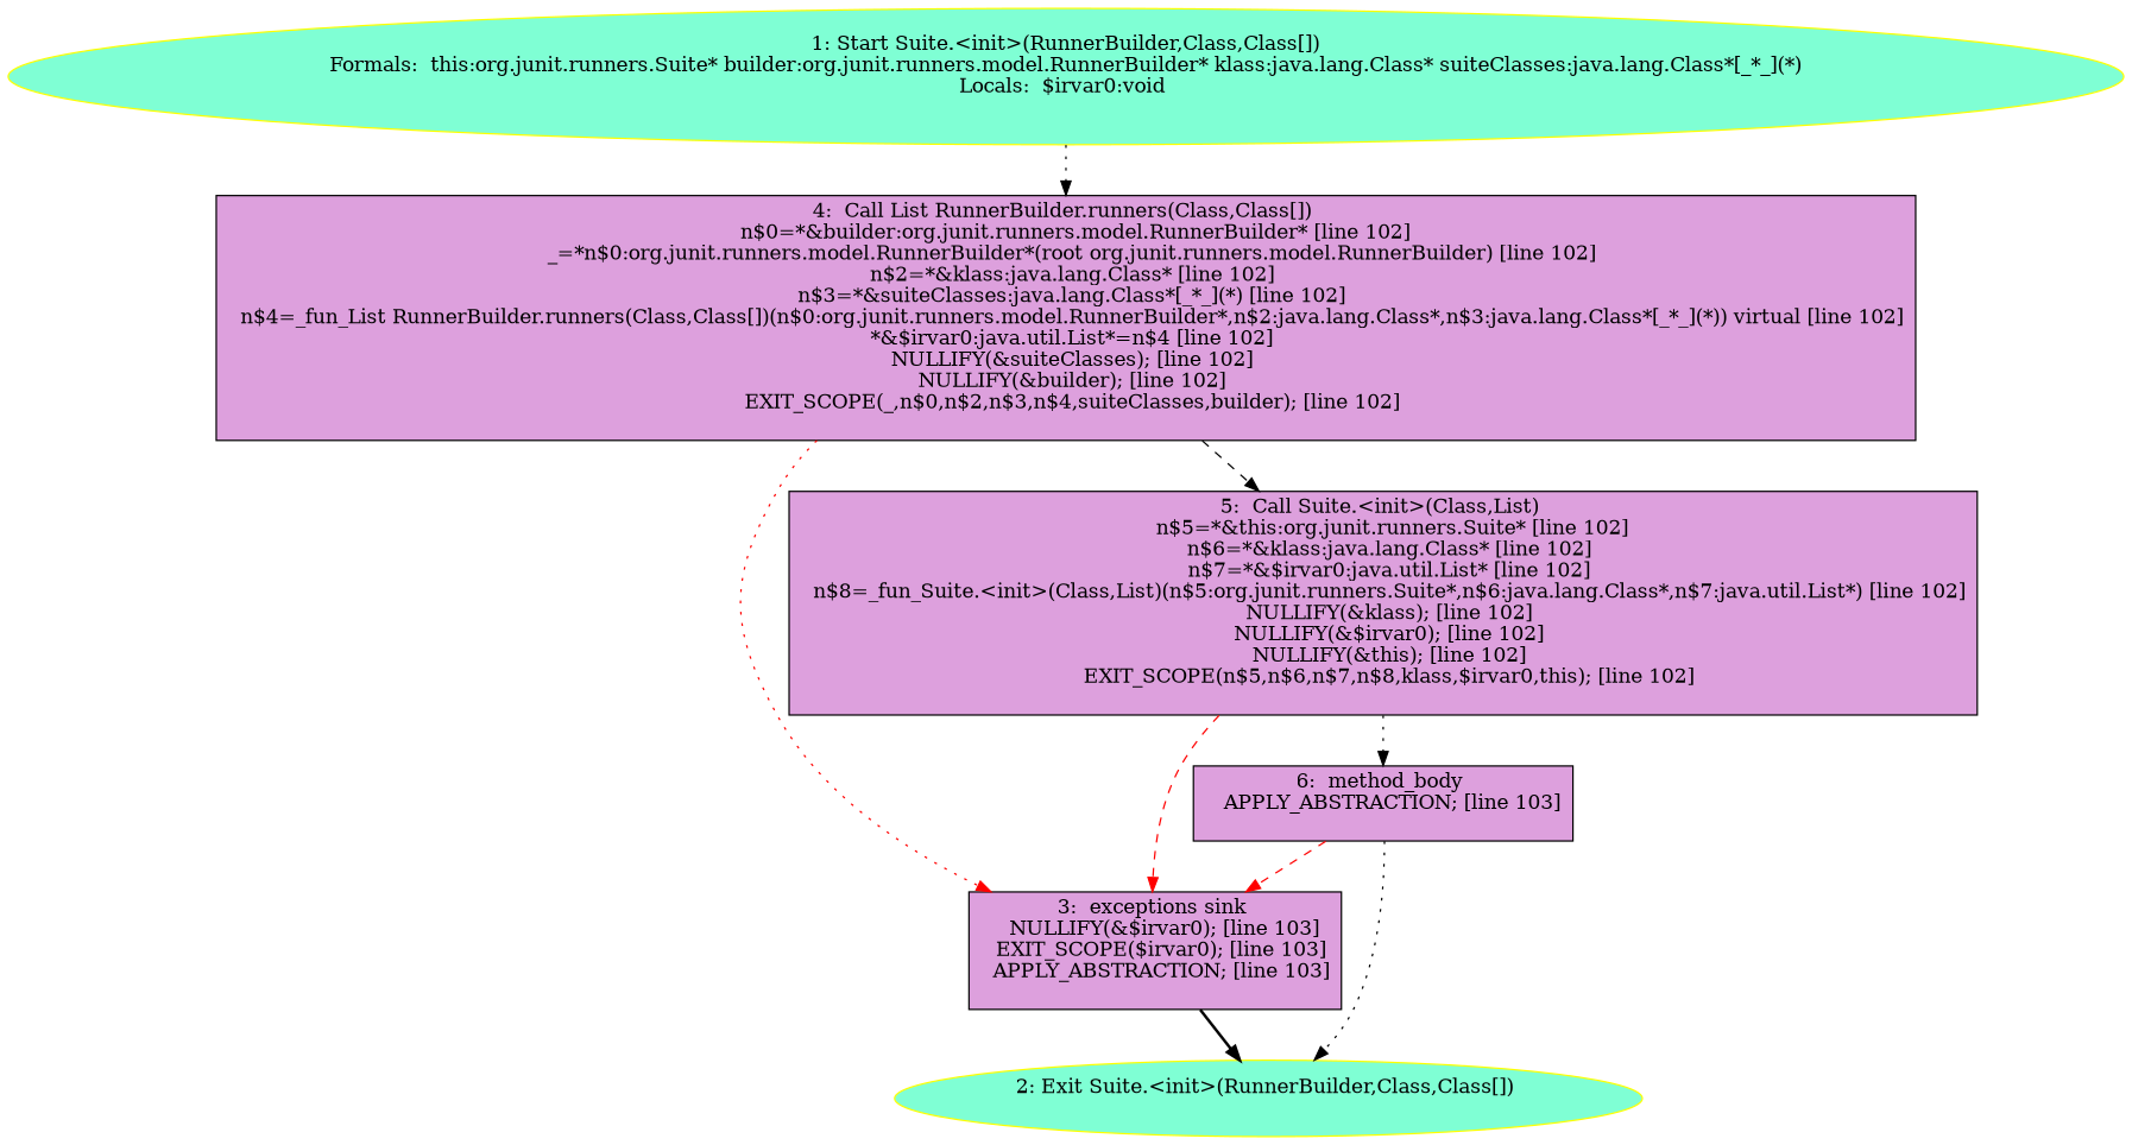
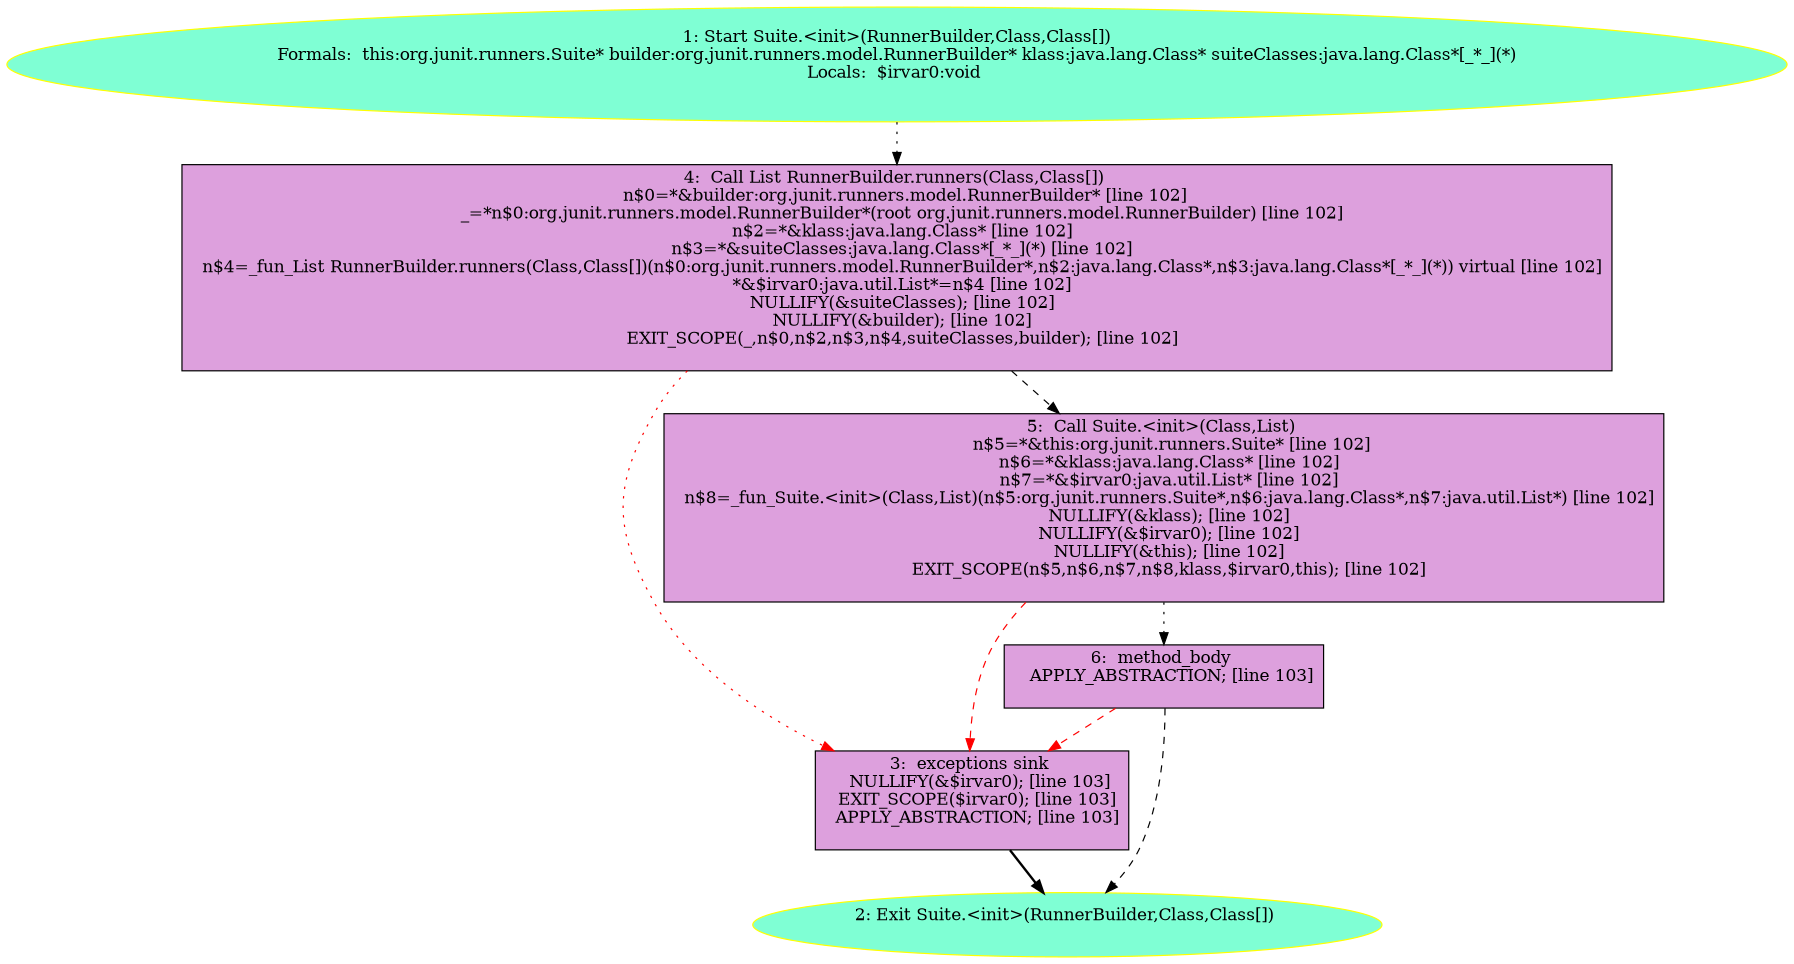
  digraph {
    node [style=filled fillcolor=plum shape=box]
    edge [style=dashed]
    n1 [color=yellow label="1: Start Suite.<init>(RunnerBuilder,Class,Class[])\nFormals:  this:org.junit.runners.Suite* builder:org.junit.runners.model.RunnerBuilder* klass:java.lang.Class* suiteClasses:java.lang.Class*[_*_](*)\nLocals:  $irvar0:void \n  " fillcolor=aquamarine shape=""]
    n2 [label="4:  Call List RunnerBuilder.runners(Class,Class[]) \n   n$0=*&builder:org.junit.runners.model.RunnerBuilder* [line 102]\n  _=*n$0:org.junit.runners.model.RunnerBuilder*(root org.junit.runners.model.RunnerBuilder) [line 102]\n  n$2=*&klass:java.lang.Class* [line 102]\n  n$3=*&suiteClasses:java.lang.Class*[_*_](*) [line 102]\n  n$4=_fun_List RunnerBuilder.runners(Class,Class[])(n$0:org.junit.runners.model.RunnerBuilder*,n$2:java.lang.Class*,n$3:java.lang.Class*[_*_](*)) virtual [line 102]\n  *&$irvar0:java.util.List*=n$4 [line 102]\n  NULLIFY(&suiteClasses); [line 102]\n  NULLIFY(&builder); [line 102]\n  EXIT_SCOPE(_,n$0,n$2,n$3,n$4,suiteClasses,builder); [line 102]\n "]
    n3 [label="3:  exceptions sink \n   NULLIFY(&$irvar0); [line 103]\n  EXIT_SCOPE($irvar0); [line 103]\n  APPLY_ABSTRACTION; [line 103]\n "]
    n4 [label="5:  Call Suite.<init>(Class,List) \n   n$5=*&this:org.junit.runners.Suite* [line 102]\n  n$6=*&klass:java.lang.Class* [line 102]\n  n$7=*&$irvar0:java.util.List* [line 102]\n  n$8=_fun_Suite.<init>(Class,List)(n$5:org.junit.runners.Suite*,n$6:java.lang.Class*,n$7:java.util.List*) [line 102]\n  NULLIFY(&klass); [line 102]\n  NULLIFY(&$irvar0); [line 102]\n  NULLIFY(&this); [line 102]\n  EXIT_SCOPE(n$5,n$6,n$7,n$8,klass,$irvar0,this); [line 102]\n "]
    n5 [color=yellow label="2: Exit Suite.<init>(RunnerBuilder,Class,Class[]) \n  " fillcolor=aquamarine shape=""]
    n6 [label="6:  method_body \n   APPLY_ABSTRACTION; [line 103]\n "]
    n1 -> n2 [style=dotted]
    n2 -> n3 [color=red style=dotted]
    n2 -> n4
    n3 -> n5 [style=bold]
    n4 -> n3 [color=red]
    n4 -> n6 [style=dotted]
    n6 -> n3 [color=red]
-   n6 -> n5 [style=dotted]
+   n6 -> n5
  }
